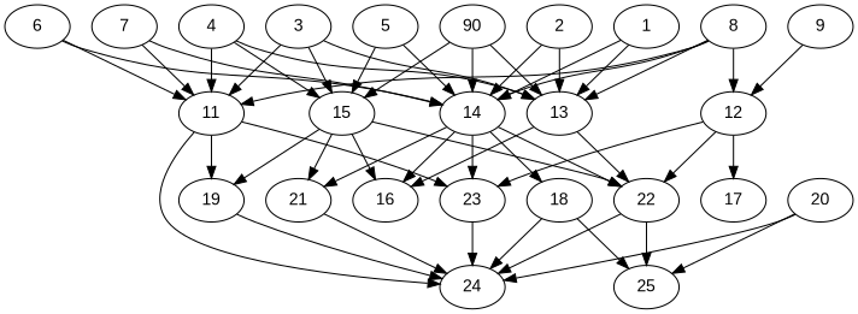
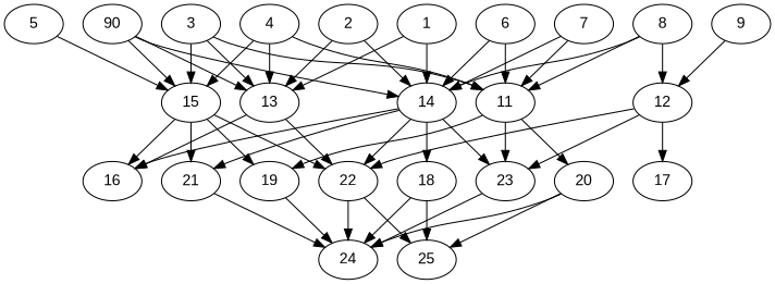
  digraph {
    fontname="Liberation Sans"
    node [alpha=0.00 fontname="Liberation Sans"]
    edge [fontname="Liberation Sans"]
    1 [expect_size=12889088]
    13 [alpha=0.10 expect_size=7603200]
    14 [alpha=0.10 expect_size=36157440]
    22 [alpha=0.08 expect_size=5539840]
    16 [alpha=0.15 expect_size=48471040]
    23 [alpha=0.18 expect_size=23719936]
    18 [alpha=0.09 expect_size=18439168]
    21 [alpha=0.01 expect_size=27398144]
    24 [alpha=0.16 expect_size=48404480]
    25 [alpha=0.19 expect_size=24829952]
    2 [alpha=0.02 expect_size=23202816]
    3 [alpha=0.12 expect_size=10308608]
    11 [alpha=0.11 expect_size=48583680]
    15 [alpha=0.04 expect_size=20658176]
    19 [alpha=0.04 expect_size=23108608]
    20 [alpha=0.01 expect_size=37220352]
    12 [alpha=0.08 expect_size=49041408]
    17 [alpha=0.14 expect_size=17429504]
    4 [alpha=0.13 expect_size=23595008]
    5 [alpha=0.12 expect_size=19261440]
    6 [alpha=0.07 expect_size=46883840]
    7 [expect_size=40146944]
    8 [alpha=0.02 expect_size=36794368]
    9 [alpha=0.06 expect_size=46281728]
    n25 [alpha=0.16 expect_size=31152128 label=90]
    1 -> 13
    1 -> 14
    13 -> 22
    13 -> 16
    14 -> 22
    14 -> 16
    14 -> 23
    14 -> 18
    14 -> 21
    22 -> 24
    22 -> 25
    23 -> 24
    18 -> 24
    18 -> 25
    21 -> 24
    2 -> 13
    2 -> 14
    3 -> 13
    3 -> 11
    3 -> 15
    11 -> 23
    11 -> 19
-   11 -> 24
+   11 -> 20
    15 -> 22
    15 -> 16
    15 -> 21
    15 -> 19
    19 -> 24
    20 -> 24
    20 -> 25
    12 -> 22
    12 -> 23
    12 -> 17
    4 -> 13
    4 -> 11
    4 -> 15
-   5 -> 14
    5 -> 15
    6 -> 14
    6 -> 11
    7 -> 14
    7 -> 11
-   8 -> 13
    8 -> 14
    8 -> 11
    8 -> 12
    9 -> 12
    n25 -> 13
    n25 -> 14
    n25 -> 15
  }
